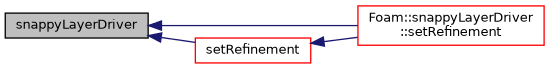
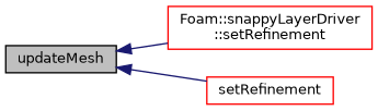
  digraph {
    rankdir=LR
    node [color=red fontname=Helvetica fontsize=10 shape=record]
    edge [color=midnightblue dir=back fontname=Helvetica fontsize=10 labelfontname=Helvetica labelfontsize=10 style=solid]
-   n1 [color=black fillcolor=grey75 fontcolor=black height=0.2 label=snappyLayerDriver style=filled width=0.4]
+   n1 [color=black fillcolor=grey75 fontcolor=black height=0.2 label=updateMesh style=filled width=0.4]
    n2 [height=0.2 label="Foam::snappyLayerDriver\l::setRefinement" width=0.4]
    n3 [height=0.2 label=setRefinement width=0.4]
    n1 -> n2
    n1 -> n3
-   n3 -> n2
  }
